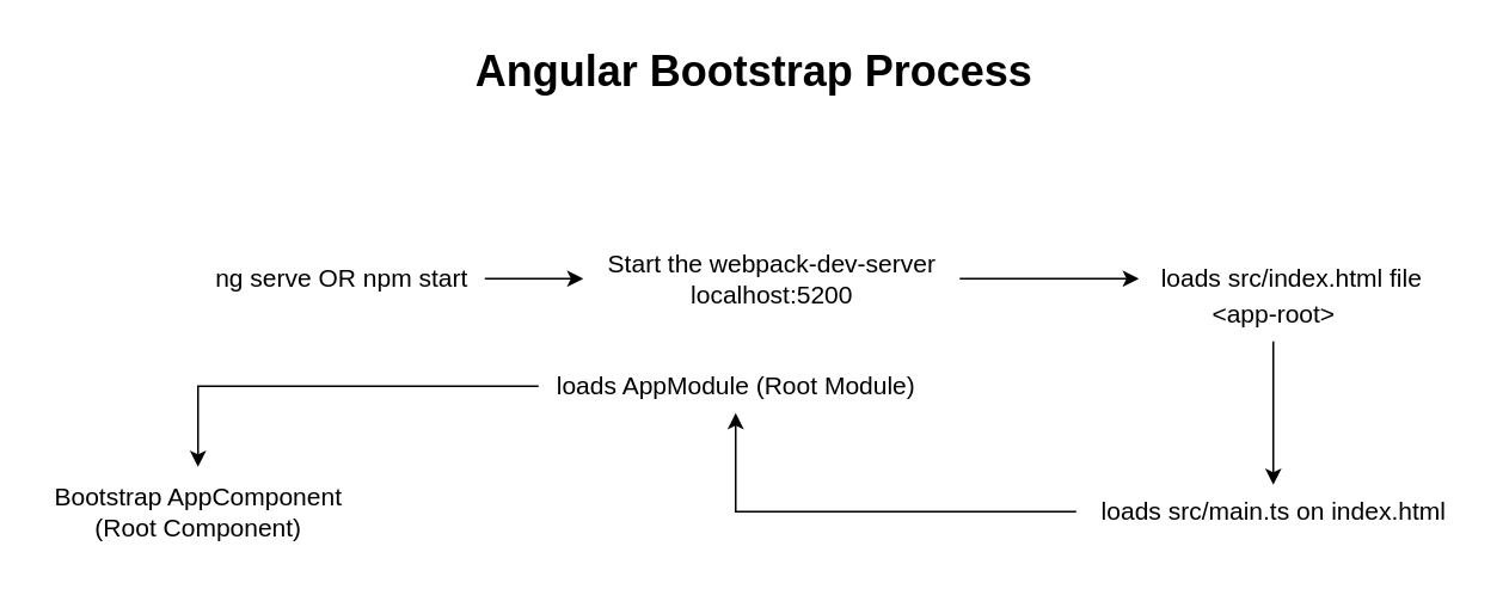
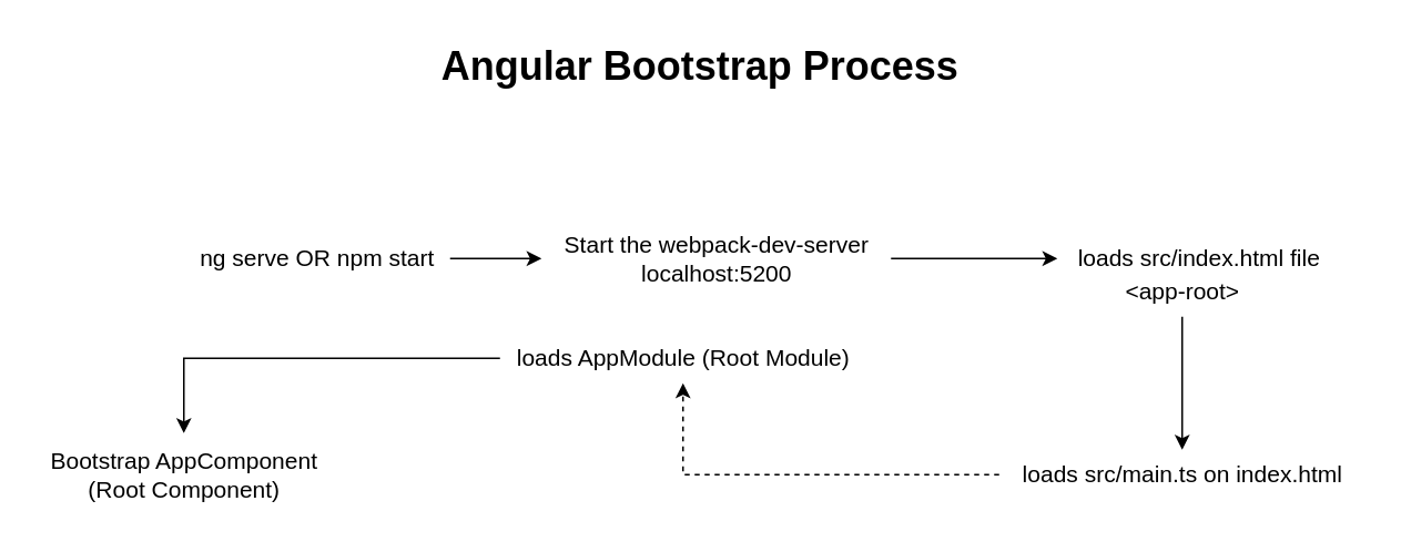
  <mxCell id="0" />
  <mxCell id="1" parent="0" />
  <mxCell id="2" value="" style="edgeStyle=orthogonalEdgeStyle;rounded=0;orthogonalLoop=1;jettySize=auto;html=1;fontSize=14;" edge="1" parent="1" source="3" target="5"><mxGeometry relative="1" as="geometry" /></mxCell>
  <mxCell id="3" value="&lt;font style=&quot;font-size: 14px;&quot;&gt;ng serve OR npm start&lt;/font&gt;" style="text;html=1;align=center;verticalAlign=middle;resizable=0;points=[];autosize=1;strokeColor=none;fillColor=none;" vertex="1" parent="1"><mxGeometry x="110" y="140" width="160" height="30" as="geometry" /></mxCell>
  <mxCell id="4" value="" style="edgeStyle=orthogonalEdgeStyle;rounded=0;orthogonalLoop=1;jettySize=auto;html=1;fontSize=14;" edge="1" parent="1" source="5" target="6"><mxGeometry relative="1" as="geometry" /></mxCell>
  <mxCell id="5" value="&lt;font style=&quot;font-size: 14px;&quot;&gt;Start the webpack-dev-server&lt;br&gt;localhost:5200&lt;br&gt;&lt;/font&gt;" style="text;html=1;align=center;verticalAlign=middle;resizable=0;points=[];autosize=1;strokeColor=none;fillColor=none;fontSize=14;" vertex="1" parent="1"><mxGeometry x="325" y="130" width="210" height="50" as="geometry" /></mxCell>
  <mxCell id="6" value="&lt;font style=&quot;font-size: 14px;&quot;&gt;loads src/index.html file&lt;br&gt;&lt;/font&gt;" style="text;html=1;align=center;verticalAlign=middle;resizable=0;points=[];autosize=1;strokeColor=none;fillColor=none;fontSize=14;" vertex="1" parent="1"><mxGeometry x="635" y="140" width="170" height="30" as="geometry" /></mxCell>
  <mxCell id="7" value="" style="edgeStyle=orthogonalEdgeStyle;rounded=0;orthogonalLoop=1;jettySize=auto;html=1;fontSize=14;" edge="1" parent="1" source="8" target="10"><mxGeometry relative="1" as="geometry" /></mxCell>
  <mxCell id="8" value="&amp;lt;app-root&amp;gt;" style="text;html=1;align=center;verticalAlign=middle;resizable=0;points=[];autosize=1;strokeColor=none;fillColor=none;fontSize=14;" vertex="1" parent="1"><mxGeometry x="665" y="160" width="90" height="30" as="geometry" /></mxCell>
- <mxCell id="9" value="" style="edgeStyle=orthogonalEdgeStyle;rounded=0;orthogonalLoop=1;jettySize=auto;html=1;fontSize=14;" edge="1" parent="1" source="10" target="12"><mxGeometry relative="1" as="geometry" /></mxCell>
+ <mxCell id="9" value="" style="edgeStyle=orthogonalEdgeStyle;rounded=0;orthogonalLoop=1;jettySize=auto;html=1;fontSize=14;dashed=1;" edge="1" parent="1" source="10" target="12"><mxGeometry relative="1" as="geometry" /></mxCell>
  <mxCell id="10" value="loads src/main.ts on index.html" style="text;html=1;align=center;verticalAlign=middle;resizable=0;points=[];autosize=1;strokeColor=none;fillColor=none;fontSize=14;" vertex="1" parent="1"><mxGeometry x="600" y="270" width="220" height="30" as="geometry" /></mxCell>
  <mxCell id="11" value="" style="edgeStyle=orthogonalEdgeStyle;rounded=0;orthogonalLoop=1;jettySize=auto;html=1;fontSize=14;" edge="1" parent="1" source="12" target="13"><mxGeometry relative="1" as="geometry" /></mxCell>
  <mxCell id="12" value="loads AppModule (Root Module)" style="text;html=1;align=center;verticalAlign=middle;resizable=0;points=[];autosize=1;strokeColor=none;fillColor=none;fontSize=14;" vertex="1" parent="1"><mxGeometry x="300" y="200" width="220" height="30" as="geometry" /></mxCell>
  <mxCell id="13" value="Bootstrap AppComponent&lt;br&gt;(Root Component)" style="text;html=1;align=center;verticalAlign=middle;resizable=0;points=[];autosize=1;strokeColor=none;fillColor=none;fontSize=14;" vertex="1" parent="1"><mxGeometry x="20" y="260" width="180" height="50" as="geometry" /></mxCell>
  <mxCell id="14" value="Angular Bootstrap Process" style="text;strokeColor=none;fillColor=none;html=1;fontSize=24;fontStyle=1;verticalAlign=middle;align=center;" vertex="1" parent="1"><mxGeometry x="370" y="20" width="100" height="40" as="geometry" /></mxCell>
